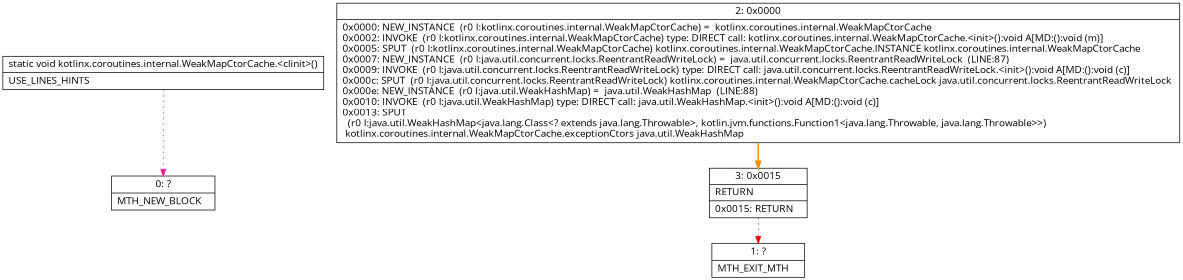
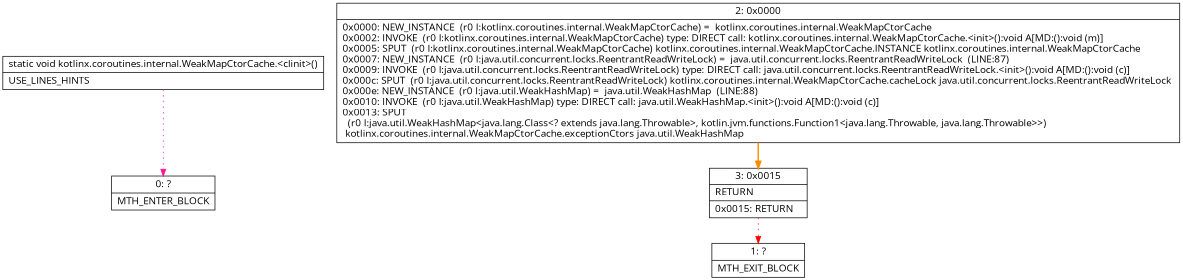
  digraph {
    fontname="Open Sans"
    node [fontname="Open Sans" shape=record]
    edge [fontname="Open Sans" style=dotted]
-   n1 [label="{0\:\ ?|MTH_NEW_BLOCK\l}"]
+   n1 [label="{0\:\ ?|MTH_ENTER_BLOCK\l}"]
    n2 [label="{2\:\ 0x0000|0x0000: NEW_INSTANCE  (r0 I:kotlinx.coroutines.internal.WeakMapCtorCache) =  kotlinx.coroutines.internal.WeakMapCtorCache \l0x0002: INVOKE  (r0 I:kotlinx.coroutines.internal.WeakMapCtorCache) type: DIRECT call: kotlinx.coroutines.internal.WeakMapCtorCache.\<init\>():void A[MD:():void (m)]\l0x0005: SPUT  (r0 I:kotlinx.coroutines.internal.WeakMapCtorCache) kotlinx.coroutines.internal.WeakMapCtorCache.INSTANCE kotlinx.coroutines.internal.WeakMapCtorCache \l0x0007: NEW_INSTANCE  (r0 I:java.util.concurrent.locks.ReentrantReadWriteLock) =  java.util.concurrent.locks.ReentrantReadWriteLock  (LINE:87)\l0x0009: INVOKE  (r0 I:java.util.concurrent.locks.ReentrantReadWriteLock) type: DIRECT call: java.util.concurrent.locks.ReentrantReadWriteLock.\<init\>():void A[MD:():void (c)]\l0x000c: SPUT  (r0 I:java.util.concurrent.locks.ReentrantReadWriteLock) kotlinx.coroutines.internal.WeakMapCtorCache.cacheLock java.util.concurrent.locks.ReentrantReadWriteLock \l0x000e: NEW_INSTANCE  (r0 I:java.util.WeakHashMap) =  java.util.WeakHashMap  (LINE:88)\l0x0010: INVOKE  (r0 I:java.util.WeakHashMap) type: DIRECT call: java.util.WeakHashMap.\<init\>():void A[MD:():void (c)]\l0x0013: SPUT  \l  (r0 I:java.util.WeakHashMap\<java.lang.Class\<? extends java.lang.Throwable\>, kotlin.jvm.functions.Function1\<java.lang.Throwable, java.lang.Throwable\>\>)\l kotlinx.coroutines.internal.WeakMapCtorCache.exceptionCtors java.util.WeakHashMap \l}"]
    n3 [label="{3\:\ 0x0015|RETURN\l|0x0015: RETURN   \l}"]
-   n4 [label="{1\:\ ?|MTH_EXIT_MTH\l}"]
+   n4 [label="{1\:\ ?|MTH_EXIT_BLOCK\l}"]
    n5 [label="{static void kotlinx.coroutines.internal.WeakMapCtorCache.\<clinit\>()  | USE_LINES_HINTS\l}"]
    n2 -> n3 [color=darkorange style=bold]
    n3 -> n4 [color=red]
    n5 -> n1 [color=deeppink]
  }
